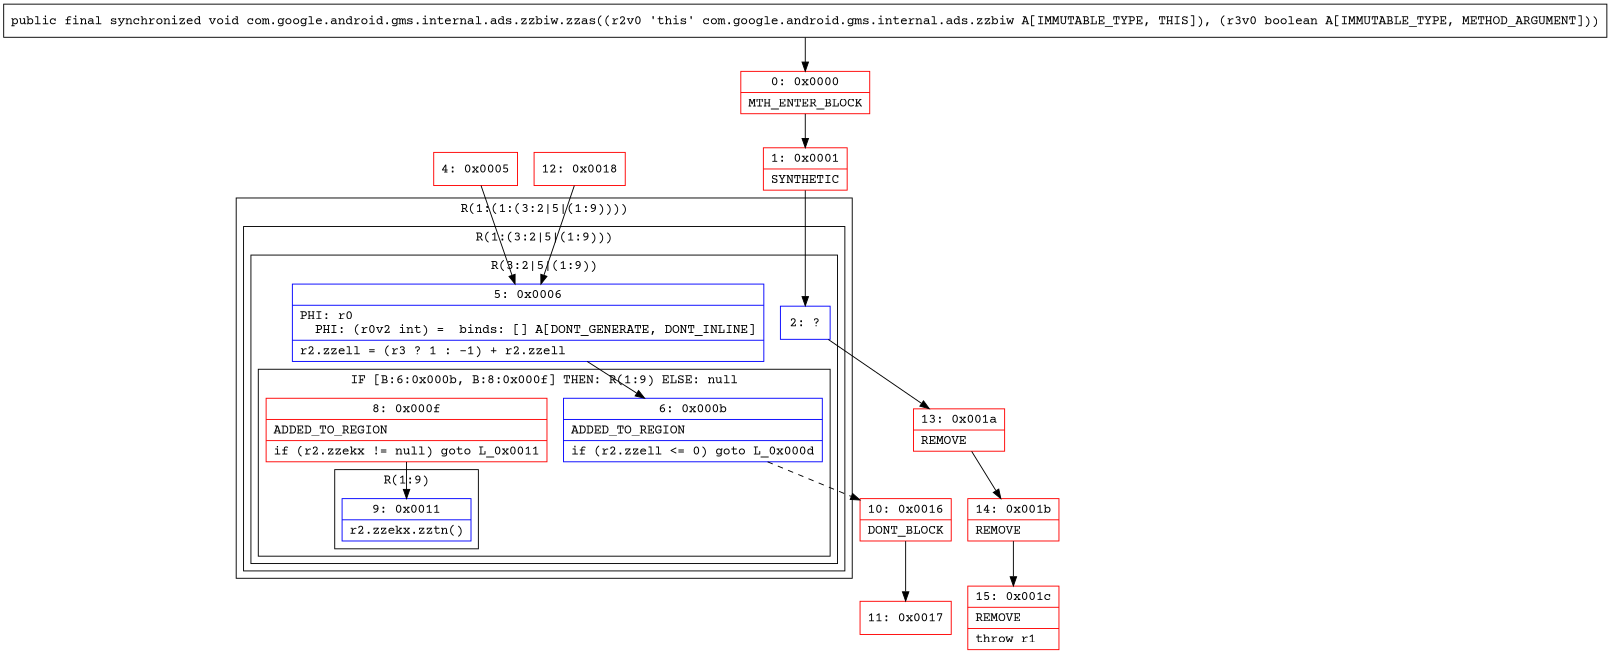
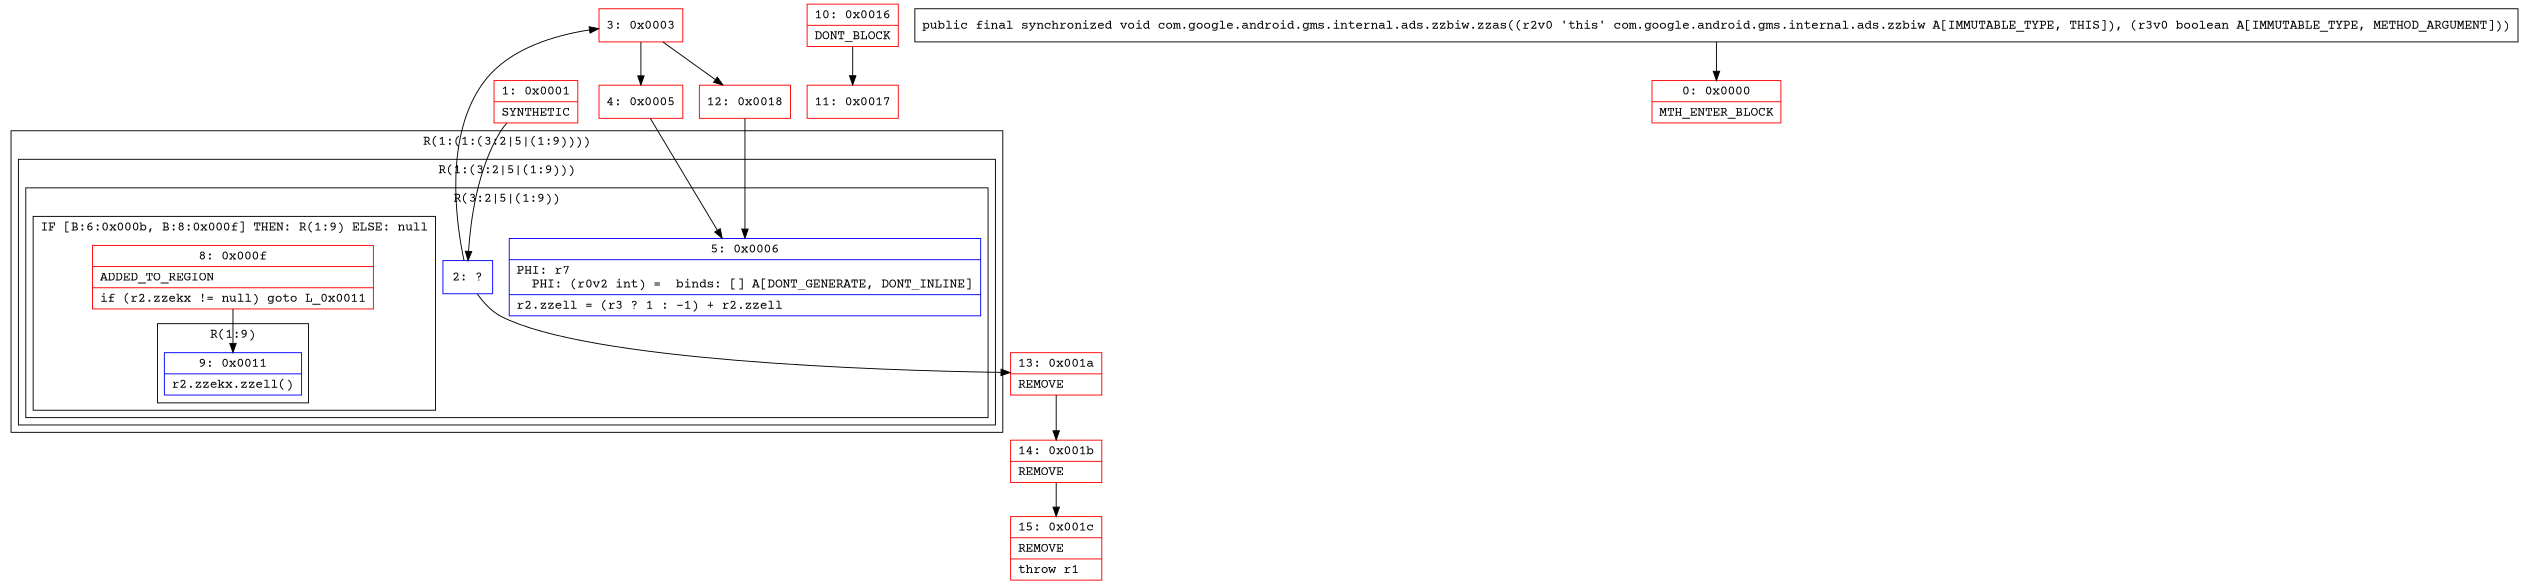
  digraph {
    fontname="Courier Prime"
    node [color=red fontname="Courier Prime" shape=record]
    edge [fontname="Courier Prime"]
-   n1 [color=blue label="{9\:\ 0x0011|r2.zzekx.zztn()\l}"]
-   n2 [color=blue label="{6\:\ 0x000b|ADDED_TO_REGION\l|if (r2.zzell \<= 0) goto L_0x000d\l}"]
+   n1 [color=blue label="{9\:\ 0x0011|r2.zzekx.zzell()\l}"]
    n3 [label="{8\:\ 0x000f|ADDED_TO_REGION\l|if (r2.zzekx != null) goto L_0x0011\l}"]
    n4 [color=blue label="{2\:\ ?}"]
-   n5 [color=blue label="{5\:\ 0x0006|PHI: r0 \l  PHI: (r0v2 int) =  binds: [] A[DONT_GENERATE, DONT_INLINE]\l|r2.zzell = (r3 ? 1 : \-1) + r2.zzell\l}"]
+   n5 [color=blue label="{5\:\ 0x0006|PHI: r7 \l  PHI: (r0v2 int) =  binds: [] A[DONT_GENERATE, DONT_INLINE]\l|r2.zzell = (r3 ? 1 : \-1) + r2.zzell\l}"]
    n6 [label="{10\:\ 0x0016|DONT_BLOCK\l}"]
+   n7 [label="{3\:\ 0x0003}"]
    n8 [label="{13\:\ 0x001a|REMOVE\l}"]
    n9 [label="{4\:\ 0x0005}"]
    n10 [label="{12\:\ 0x0018}"]
    n11 [label="{11\:\ 0x0017}"]
    n12 [label="{0\:\ 0x0000|MTH_ENTER_BLOCK\l}"]
    n13 [label="{1\:\ 0x0001|SYNTHETIC\l}"]
    n14 [label="{14\:\ 0x001b|REMOVE\l}"]
    n15 [label="{15\:\ 0x001c|REMOVE\l|throw r1\l}"]
    n16 [label="{public final synchronized void com.google.android.gms.internal.ads.zzbiw.zzas((r2v0 'this' com.google.android.gms.internal.ads.zzbiw A[IMMUTABLE_TYPE, THIS]), (r3v0 boolean A[IMMUTABLE_TYPE, METHOD_ARGUMENT])) }" color=""]
    subgraph cluster_1 {
      label="R(1:(1:(3:2|5|(1:9))))"
      subgraph cluster_2 {
        label="R(1:(3:2|5|(1:9)))"
        subgraph cluster_3 {
          label="R(3:2|5|(1:9))"
          n4
          n5
          subgraph cluster_4 {
            label="IF [B:6:0x000b, B:8:0x000f] THEN: R(1:9) ELSE: null"
-           n2
            n3
            subgraph cluster_5 {
              label="R(1:9)"
              n1
            }
          }
        }
      }
    }
-   n2 -> n6 [style=dashed]
    n3 -> n1
+   n4 -> n7
    n4 -> n8
-   n5 -> n2
    n6 -> n11
+   n7 -> n9
+   n7 -> n10
    n8 -> n14
    n9 -> n5
    n10 -> n5
-   n12 -> n13
    n13 -> n4
    n14 -> n15
    n16 -> n12
  }
